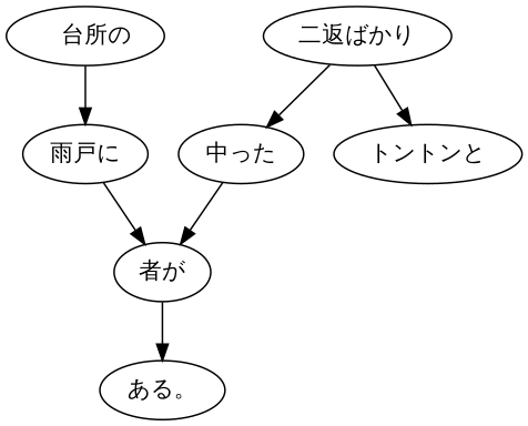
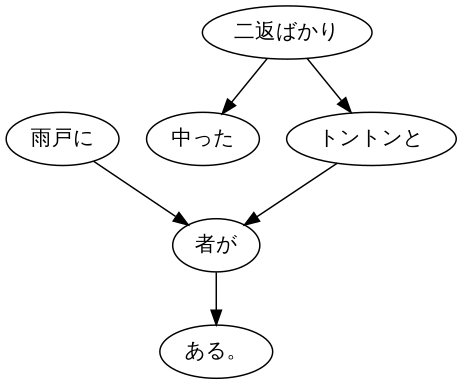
  digraph {
    fontname="IBM Plex Sans"
    node [fontname="IBM Plex Sans"]
    edge [fontname="IBM Plex Sans"]
-   n1 [label="　台所の"]
    n2 [label="雨戸に"]
    n3 [label="者が"]
    n4 [label="中った"]
    n5 [label="トントンと"]
    n6 [label="二返ばかり"]
    n7 [label="ある。"]
-   n1 -> n2
    n2 -> n3
    n3 -> n7
-   n4 -> n3
+   n5 -> n3
    n6 -> n4
    n6 -> n5
  }
